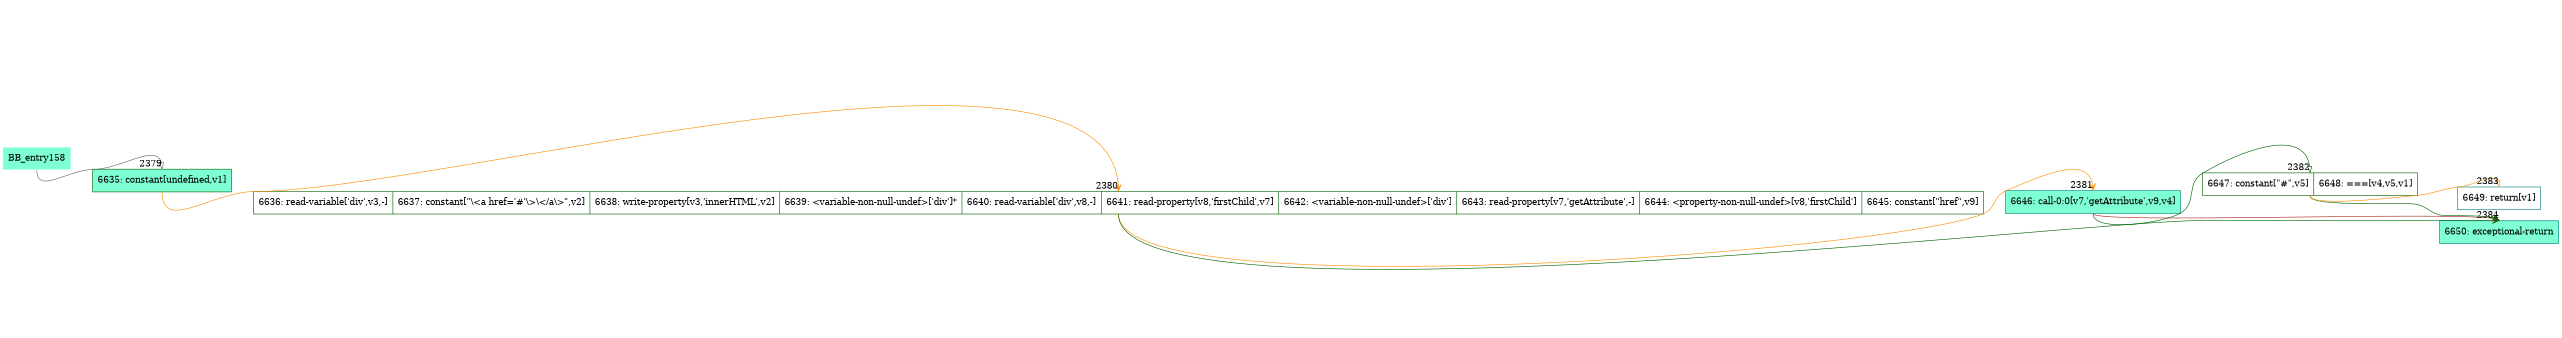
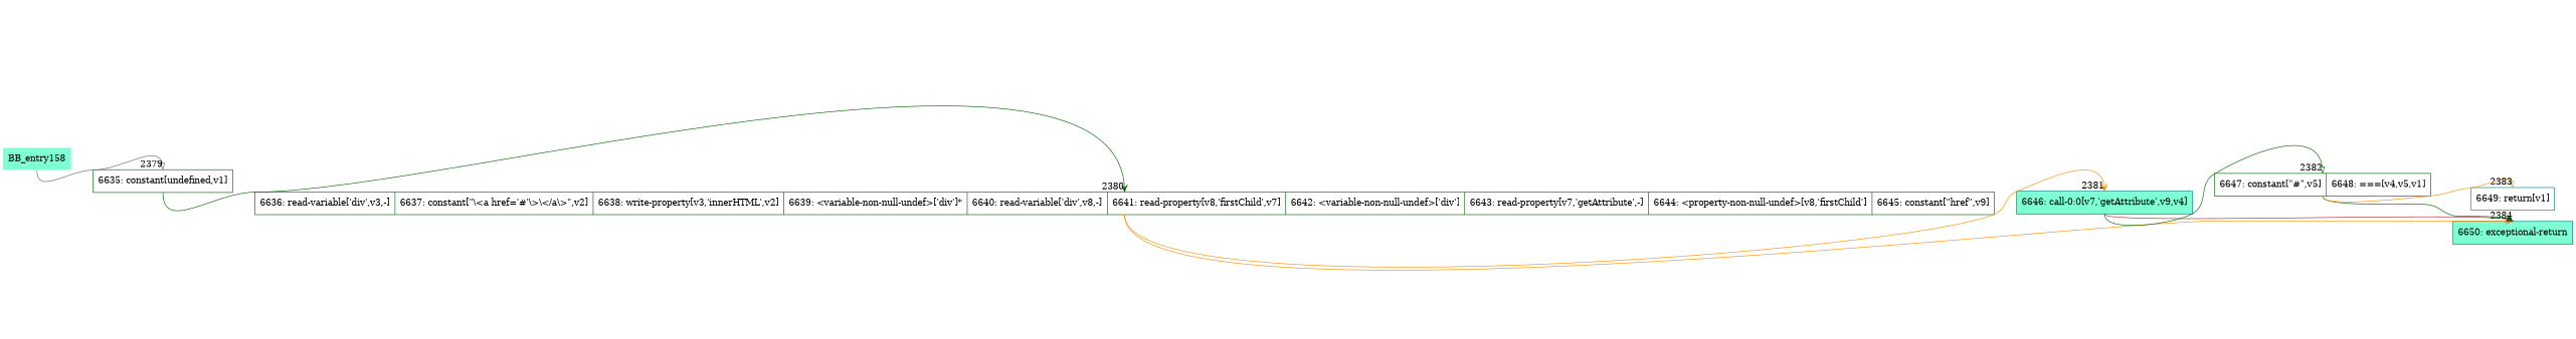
  digraph {
    rankdir=LR
    node [color=darkgreen fillcolor=white shape=record style=filled]
    edge [arrowhead=vee color=darkorange headport=n tailport=s]
    BB_entry158 [fillcolor=aquamarine shape=none]
-   n2 [fillcolor=aquamarine label="{6635: constant[undefined,v1]}"]
+   n2 [label="{6635: constant[undefined,v1]}"]
    n3 [label="{6636: read-variable['div',v3,-]|6637: constant[\"\\\<a href='#'\\\>\\\</a\\\>\",v2]|6638: write-property[v3,'innerHTML',v2]|6639: \<variable-non-null-undef\>['div']*|6640: read-variable['div',v8,-]|6641: read-property[v8,'firstChild',v7]|6642: \<variable-non-null-undef\>['div']|6643: read-property[v7,'getAttribute',-]|6644: \<property-non-null-undef\>[v8,'firstChild']|6645: constant[\"href\",v9]}"]
    n4 [color=teal fillcolor=aquamarine label="{6646: call-0:0[v7,'getAttribute',v9,v4]}"]
    n5 [color=teal fillcolor=aquamarine label="{6650: exceptional-return}"]
    n6 [label="{6647: constant[\"#\",v5]|6648: ===[v4,v5,v1]}"]
    n7 [color=teal label="{6649: return[v1]}"]
    BB_entry158 -> n2 [arrowhead=onormal color=gray40 headlabel="    2379"]
-   n2 -> n3 [headlabel="      2380"]
+   n2 -> n3 [color=darkgreen headlabel="      2380"]
    n3 -> n4 [headlabel="      2381"]
-   n3 -> n5 [color=darkgreen headlabel="      2384"]
+   n3 -> n5 [headlabel="      2384"]
    n4 -> n5 [color=brown]
    n4 -> n6 [arrowhead=onormal color=darkgreen headlabel="      2382"]
    n6 -> n5 [arrowhead=normal color=darkgreen]
    n6 -> n7 [arrowhead=onormal headlabel="      2383"]
  }
